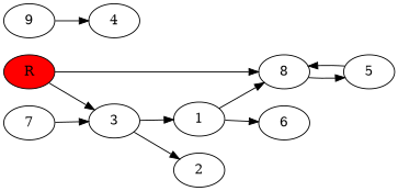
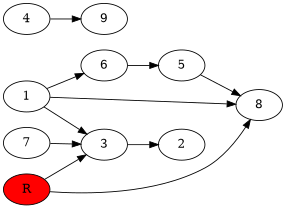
  digraph {
    rankdir=LR
    1
    6
    8
    4
    9
    5
    3
    2
    7
    R [fillcolor="#ff0000" style=filled]
    1 -> 6
    1 -> 8
-   8 -> 5
-   9 -> 4
+   6 -> 5
+   4 -> 9
    5 -> 8
-   3 -> 1
+   1 -> 3
    3 -> 2
    7 -> 3
    R -> 8
    R -> 3
  }
